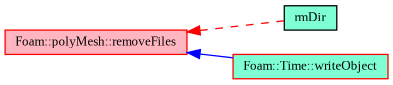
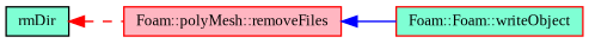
  digraph {
    fontname="Liberation Serif"
    rankdir=LR
    node [color=red fillcolor=aquamarine fontname="Liberation Serif" fontsize=10 shape=record style=filled]
    edge [dir=back fontname="Liberation Serif" fontsize=10 labelfontname=Helvetica labelfontsize=10]
    n1 [color=black fontcolor=black height=0.2 label=rmDir width=0.4]
    n2 [fillcolor=lightpink height=0.2 label="Foam::polyMesh::removeFiles" width=0.4]
-   n3 [height=0.2 label="Foam::Time::writeObject" width=0.4]
-   n2 -> n1 [color=red style=dashed]
+   n3 [height=0.2 label="Foam::Foam::writeObject" width=0.4]
+   n1 -> n2 [color=red style=dashed]
    n2 -> n3 [color=blue style=solid]
  }
